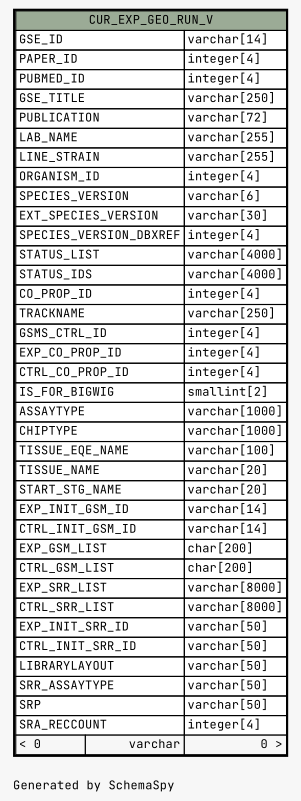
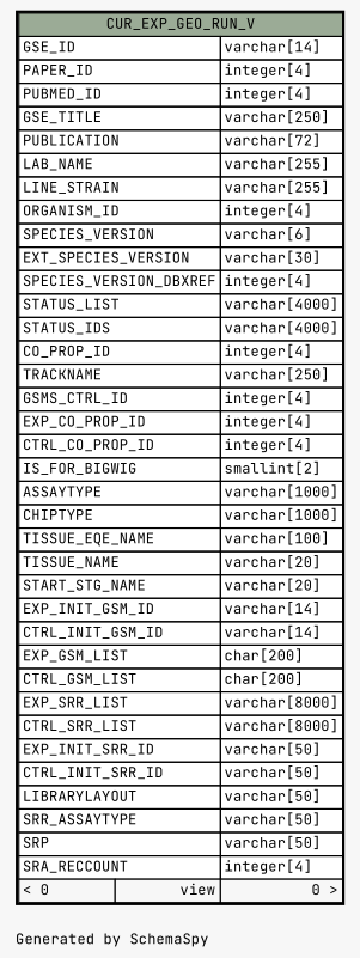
  digraph {
    bgcolor="#f7f7f7"
    fontname="JetBrains Mono"
    fontsize=11
    label="\nGenerated by SchemaSpy"
    labeljust=l
    nodesep=0.18
    rankdir=RL
    ranksep=0.46
-   n1 [fontname="JetBrains Mono" fontsize=11 label=<     <TABLE BORDER="2" CELLBORDER="1" CELLSPACING="0" BGCOLOR="#ffffff">       <TR><TD COLSPAN="3" BGCOLOR="#9bab96" ALIGN="CENTER">CUR_EXP_GEO_RUN_V</TD></TR>       <TR><TD PORT="GSE_ID" COLSPAN="2" ALIGN="LEFT">GSE_ID</TD><TD PORT="GSE_ID.type" ALIGN="LEFT">varchar[14]</TD></TR>       <TR><TD PORT="PAPER_ID" COLSPAN="2" ALIGN="LEFT">PAPER_ID</TD><TD PORT="PAPER_ID.type" ALIGN="LEFT">integer[4]</TD></TR>       <TR><TD PORT="PUBMED_ID" COLSPAN="2" ALIGN="LEFT">PUBMED_ID</TD><TD PORT="PUBMED_ID.type" ALIGN="LEFT">integer[4]</TD></TR>       <TR><TD PORT="GSE_TITLE" COLSPAN="2" ALIGN="LEFT">GSE_TITLE</TD><TD PORT="GSE_TITLE.type" ALIGN="LEFT">varchar[250]</TD></TR>       <TR><TD PORT="PUBLICATION" COLSPAN="2" ALIGN="LEFT">PUBLICATION</TD><TD PORT="PUBLICATION.type" ALIGN="LEFT">varchar[72]</TD></TR>       <TR><TD PORT="LAB_NAME" COLSPAN="2" ALIGN="LEFT">LAB_NAME</TD><TD PORT="LAB_NAME.type" ALIGN="LEFT">varchar[255]</TD></TR>       <TR><TD PORT="LINE_STRAIN" COLSPAN="2" ALIGN="LEFT">LINE_STRAIN</TD><TD PORT="LINE_STRAIN.type" ALIGN="LEFT">varchar[255]</TD></TR>       <TR><TD PORT="ORGANISM_ID" COLSPAN="2" ALIGN="LEFT">ORGANISM_ID</TD><TD PORT="ORGANISM_ID.type" ALIGN="LEFT">integer[4]</TD></TR>       <TR><TD PORT="SPECIES_VERSION" COLSPAN="2" ALIGN="LEFT">SPECIES_VERSION</TD><TD PORT="SPECIES_VERSION.type" ALIGN="LEFT">varchar[6]</TD></TR>       <TR><TD PORT="EXT_SPECIES_VERSION" COLSPAN="2" ALIGN="LEFT">EXT_SPECIES_VERSION</TD><TD PORT="EXT_SPECIES_VERSION.type" ALIGN="LEFT">varchar[30]</TD></TR>       <TR><TD PORT="SPECIES_VERSION_DBXREF" COLSPAN="2" ALIGN="LEFT">SPECIES_VERSION_DBXREF</TD><TD PORT="SPECIES_VERSION_DBXREF.type" ALIGN="LEFT">integer[4]</TD></TR>       <TR><TD PORT="STATUS_LIST" COLSPAN="2" ALIGN="LEFT">STATUS_LIST</TD><TD PORT="STATUS_LIST.type" ALIGN="LEFT">varchar[4000]</TD></TR>       <TR><TD PORT="STATUS_IDS" COLSPAN="2" ALIGN="LEFT">STATUS_IDS</TD><TD PORT="STATUS_IDS.type" ALIGN="LEFT">varchar[4000]</TD></TR>       <TR><TD PORT="CO_PROP_ID" COLSPAN="2" ALIGN="LEFT">CO_PROP_ID</TD><TD PORT="CO_PROP_ID.type" ALIGN="LEFT">integer[4]</TD></TR>       <TR><TD PORT="TRACKNAME" COLSPAN="2" ALIGN="LEFT">TRACKNAME</TD><TD PORT="TRACKNAME.type" ALIGN="LEFT">varchar[250]</TD></TR>       <TR><TD PORT="GSMS_CTRL_ID" COLSPAN="2" ALIGN="LEFT">GSMS_CTRL_ID</TD><TD PORT="GSMS_CTRL_ID.type" ALIGN="LEFT">integer[4]</TD></TR>       <TR><TD PORT="EXP_CO_PROP_ID" COLSPAN="2" ALIGN="LEFT">EXP_CO_PROP_ID</TD><TD PORT="EXP_CO_PROP_ID.type" ALIGN="LEFT">integer[4]</TD></TR>       <TR><TD PORT="CTRL_CO_PROP_ID" COLSPAN="2" ALIGN="LEFT">CTRL_CO_PROP_ID</TD><TD PORT="CTRL_CO_PROP_ID.type" ALIGN="LEFT">integer[4]</TD></TR>       <TR><TD PORT="IS_FOR_BIGWIG" COLSPAN="2" ALIGN="LEFT">IS_FOR_BIGWIG</TD><TD PORT="IS_FOR_BIGWIG.type" ALIGN="LEFT">smallint[2]</TD></TR>       <TR><TD PORT="ASSAYTYPE" COLSPAN="2" ALIGN="LEFT">ASSAYTYPE</TD><TD PORT="ASSAYTYPE.type" ALIGN="LEFT">varchar[1000]</TD></TR>       <TR><TD PORT="CHIPTYPE" COLSPAN="2" ALIGN="LEFT">CHIPTYPE</TD><TD PORT="CHIPTYPE.type" ALIGN="LEFT">varchar[1000]</TD></TR>       <TR><TD PORT="TISSUE_EQE_NAME" COLSPAN="2" ALIGN="LEFT">TISSUE_EQE_NAME</TD><TD PORT="TISSUE_EQE_NAME.type" ALIGN="LEFT">varchar[100]</TD></TR>       <TR><TD PORT="TISSUE_NAME" COLSPAN="2" ALIGN="LEFT">TISSUE_NAME</TD><TD PORT="TISSUE_NAME.type" ALIGN="LEFT">varchar[20]</TD></TR>       <TR><TD PORT="START_STG_NAME" COLSPAN="2" ALIGN="LEFT">START_STG_NAME</TD><TD PORT="START_STG_NAME.type" ALIGN="LEFT">varchar[20]</TD></TR>       <TR><TD PORT="EXP_INIT_GSM_ID" COLSPAN="2" ALIGN="LEFT">EXP_INIT_GSM_ID</TD><TD PORT="EXP_INIT_GSM_ID.type" ALIGN="LEFT">varchar[14]</TD></TR>       <TR><TD PORT="CTRL_INIT_GSM_ID" COLSPAN="2" ALIGN="LEFT">CTRL_INIT_GSM_ID</TD><TD PORT="CTRL_INIT_GSM_ID.type" ALIGN="LEFT">varchar[14]</TD></TR>       <TR><TD PORT="EXP_GSM_LIST" COLSPAN="2" ALIGN="LEFT">EXP_GSM_LIST</TD><TD PORT="EXP_GSM_LIST.type" ALIGN="LEFT">char[200]</TD></TR>       <TR><TD PORT="CTRL_GSM_LIST" COLSPAN="2" ALIGN="LEFT">CTRL_GSM_LIST</TD><TD PORT="CTRL_GSM_LIST.type" ALIGN="LEFT">char[200]</TD></TR>       <TR><TD PORT="EXP_SRR_LIST" COLSPAN="2" ALIGN="LEFT">EXP_SRR_LIST</TD><TD PORT="EXP_SRR_LIST.type" ALIGN="LEFT">varchar[8000]</TD></TR>       <TR><TD PORT="CTRL_SRR_LIST" COLSPAN="2" ALIGN="LEFT">CTRL_SRR_LIST</TD><TD PORT="CTRL_SRR_LIST.type" ALIGN="LEFT">varchar[8000]</TD></TR>       <TR><TD PORT="EXP_INIT_SRR_ID" COLSPAN="2" ALIGN="LEFT">EXP_INIT_SRR_ID</TD><TD PORT="EXP_INIT_SRR_ID.type" ALIGN="LEFT">varchar[50]</TD></TR>       <TR><TD PORT="CTRL_INIT_SRR_ID" COLSPAN="2" ALIGN="LEFT">CTRL_INIT_SRR_ID</TD><TD PORT="CTRL_INIT_SRR_ID.type" ALIGN="LEFT">varchar[50]</TD></TR>       <TR><TD PORT="LIBRARYLAYOUT" COLSPAN="2" ALIGN="LEFT">LIBRARYLAYOUT</TD><TD PORT="LIBRARYLAYOUT.type" ALIGN="LEFT">varchar[50]</TD></TR>       <TR><TD PORT="SRR_ASSAYTYPE" COLSPAN="2" ALIGN="LEFT">SRR_ASSAYTYPE</TD><TD PORT="SRR_ASSAYTYPE.type" ALIGN="LEFT">varchar[50]</TD></TR>       <TR><TD PORT="SRP" COLSPAN="2" ALIGN="LEFT">SRP</TD><TD PORT="SRP.type" ALIGN="LEFT">varchar[50]</TD></TR>       <TR><TD PORT="SRA_RECCOUNT" COLSPAN="2" ALIGN="LEFT">SRA_RECCOUNT</TD><TD PORT="SRA_RECCOUNT.type" ALIGN="LEFT">integer[4]</TD></TR>       <TR><TD ALIGN="LEFT" BGCOLOR="#f7f7f7">&lt; 0</TD><TD ALIGN="RIGHT" BGCOLOR="#f7f7f7">varchar</TD><TD ALIGN="RIGHT" BGCOLOR="#f7f7f7">0 &gt;</TD></TR>     </TABLE>> shape=plaintext]
+   n1 [fontname="JetBrains Mono" fontsize=11 label=<     <TABLE BORDER="2" CELLBORDER="1" CELLSPACING="0" BGCOLOR="#ffffff">       <TR><TD COLSPAN="3" BGCOLOR="#9bab96" ALIGN="CENTER">CUR_EXP_GEO_RUN_V</TD></TR>       <TR><TD PORT="GSE_ID" COLSPAN="2" ALIGN="LEFT">GSE_ID</TD><TD PORT="GSE_ID.type" ALIGN="LEFT">varchar[14]</TD></TR>       <TR><TD PORT="PAPER_ID" COLSPAN="2" ALIGN="LEFT">PAPER_ID</TD><TD PORT="PAPER_ID.type" ALIGN="LEFT">integer[4]</TD></TR>       <TR><TD PORT="PUBMED_ID" COLSPAN="2" ALIGN="LEFT">PUBMED_ID</TD><TD PORT="PUBMED_ID.type" ALIGN="LEFT">integer[4]</TD></TR>       <TR><TD PORT="GSE_TITLE" COLSPAN="2" ALIGN="LEFT">GSE_TITLE</TD><TD PORT="GSE_TITLE.type" ALIGN="LEFT">varchar[250]</TD></TR>       <TR><TD PORT="PUBLICATION" COLSPAN="2" ALIGN="LEFT">PUBLICATION</TD><TD PORT="PUBLICATION.type" ALIGN="LEFT">varchar[72]</TD></TR>       <TR><TD PORT="LAB_NAME" COLSPAN="2" ALIGN="LEFT">LAB_NAME</TD><TD PORT="LAB_NAME.type" ALIGN="LEFT">varchar[255]</TD></TR>       <TR><TD PORT="LINE_STRAIN" COLSPAN="2" ALIGN="LEFT">LINE_STRAIN</TD><TD PORT="LINE_STRAIN.type" ALIGN="LEFT">varchar[255]</TD></TR>       <TR><TD PORT="ORGANISM_ID" COLSPAN="2" ALIGN="LEFT">ORGANISM_ID</TD><TD PORT="ORGANISM_ID.type" ALIGN="LEFT">integer[4]</TD></TR>       <TR><TD PORT="SPECIES_VERSION" COLSPAN="2" ALIGN="LEFT">SPECIES_VERSION</TD><TD PORT="SPECIES_VERSION.type" ALIGN="LEFT">varchar[6]</TD></TR>       <TR><TD PORT="EXT_SPECIES_VERSION" COLSPAN="2" ALIGN="LEFT">EXT_SPECIES_VERSION</TD><TD PORT="EXT_SPECIES_VERSION.type" ALIGN="LEFT">varchar[30]</TD></TR>       <TR><TD PORT="SPECIES_VERSION_DBXREF" COLSPAN="2" ALIGN="LEFT">SPECIES_VERSION_DBXREF</TD><TD PORT="SPECIES_VERSION_DBXREF.type" ALIGN="LEFT">integer[4]</TD></TR>       <TR><TD PORT="STATUS_LIST" COLSPAN="2" ALIGN="LEFT">STATUS_LIST</TD><TD PORT="STATUS_LIST.type" ALIGN="LEFT">varchar[4000]</TD></TR>       <TR><TD PORT="STATUS_IDS" COLSPAN="2" ALIGN="LEFT">STATUS_IDS</TD><TD PORT="STATUS_IDS.type" ALIGN="LEFT">varchar[4000]</TD></TR>       <TR><TD PORT="CO_PROP_ID" COLSPAN="2" ALIGN="LEFT">CO_PROP_ID</TD><TD PORT="CO_PROP_ID.type" ALIGN="LEFT">integer[4]</TD></TR>       <TR><TD PORT="TRACKNAME" COLSPAN="2" ALIGN="LEFT">TRACKNAME</TD><TD PORT="TRACKNAME.type" ALIGN="LEFT">varchar[250]</TD></TR>       <TR><TD PORT="GSMS_CTRL_ID" COLSPAN="2" ALIGN="LEFT">GSMS_CTRL_ID</TD><TD PORT="GSMS_CTRL_ID.type" ALIGN="LEFT">integer[4]</TD></TR>       <TR><TD PORT="EXP_CO_PROP_ID" COLSPAN="2" ALIGN="LEFT">EXP_CO_PROP_ID</TD><TD PORT="EXP_CO_PROP_ID.type" ALIGN="LEFT">integer[4]</TD></TR>       <TR><TD PORT="CTRL_CO_PROP_ID" COLSPAN="2" ALIGN="LEFT">CTRL_CO_PROP_ID</TD><TD PORT="CTRL_CO_PROP_ID.type" ALIGN="LEFT">integer[4]</TD></TR>       <TR><TD PORT="IS_FOR_BIGWIG" COLSPAN="2" ALIGN="LEFT">IS_FOR_BIGWIG</TD><TD PORT="IS_FOR_BIGWIG.type" ALIGN="LEFT">smallint[2]</TD></TR>       <TR><TD PORT="ASSAYTYPE" COLSPAN="2" ALIGN="LEFT">ASSAYTYPE</TD><TD PORT="ASSAYTYPE.type" ALIGN="LEFT">varchar[1000]</TD></TR>       <TR><TD PORT="CHIPTYPE" COLSPAN="2" ALIGN="LEFT">CHIPTYPE</TD><TD PORT="CHIPTYPE.type" ALIGN="LEFT">varchar[1000]</TD></TR>       <TR><TD PORT="TISSUE_EQE_NAME" COLSPAN="2" ALIGN="LEFT">TISSUE_EQE_NAME</TD><TD PORT="TISSUE_EQE_NAME.type" ALIGN="LEFT">varchar[100]</TD></TR>       <TR><TD PORT="TISSUE_NAME" COLSPAN="2" ALIGN="LEFT">TISSUE_NAME</TD><TD PORT="TISSUE_NAME.type" ALIGN="LEFT">varchar[20]</TD></TR>       <TR><TD PORT="START_STG_NAME" COLSPAN="2" ALIGN="LEFT">START_STG_NAME</TD><TD PORT="START_STG_NAME.type" ALIGN="LEFT">varchar[20]</TD></TR>       <TR><TD PORT="EXP_INIT_GSM_ID" COLSPAN="2" ALIGN="LEFT">EXP_INIT_GSM_ID</TD><TD PORT="EXP_INIT_GSM_ID.type" ALIGN="LEFT">varchar[14]</TD></TR>       <TR><TD PORT="CTRL_INIT_GSM_ID" COLSPAN="2" ALIGN="LEFT">CTRL_INIT_GSM_ID</TD><TD PORT="CTRL_INIT_GSM_ID.type" ALIGN="LEFT">varchar[14]</TD></TR>       <TR><TD PORT="EXP_GSM_LIST" COLSPAN="2" ALIGN="LEFT">EXP_GSM_LIST</TD><TD PORT="EXP_GSM_LIST.type" ALIGN="LEFT">char[200]</TD></TR>       <TR><TD PORT="CTRL_GSM_LIST" COLSPAN="2" ALIGN="LEFT">CTRL_GSM_LIST</TD><TD PORT="CTRL_GSM_LIST.type" ALIGN="LEFT">char[200]</TD></TR>       <TR><TD PORT="EXP_SRR_LIST" COLSPAN="2" ALIGN="LEFT">EXP_SRR_LIST</TD><TD PORT="EXP_SRR_LIST.type" ALIGN="LEFT">varchar[8000]</TD></TR>       <TR><TD PORT="CTRL_SRR_LIST" COLSPAN="2" ALIGN="LEFT">CTRL_SRR_LIST</TD><TD PORT="CTRL_SRR_LIST.type" ALIGN="LEFT">varchar[8000]</TD></TR>       <TR><TD PORT="EXP_INIT_SRR_ID" COLSPAN="2" ALIGN="LEFT">EXP_INIT_SRR_ID</TD><TD PORT="EXP_INIT_SRR_ID.type" ALIGN="LEFT">varchar[50]</TD></TR>       <TR><TD PORT="CTRL_INIT_SRR_ID" COLSPAN="2" ALIGN="LEFT">CTRL_INIT_SRR_ID</TD><TD PORT="CTRL_INIT_SRR_ID.type" ALIGN="LEFT">varchar[50]</TD></TR>       <TR><TD PORT="LIBRARYLAYOUT" COLSPAN="2" ALIGN="LEFT">LIBRARYLAYOUT</TD><TD PORT="LIBRARYLAYOUT.type" ALIGN="LEFT">varchar[50]</TD></TR>       <TR><TD PORT="SRR_ASSAYTYPE" COLSPAN="2" ALIGN="LEFT">SRR_ASSAYTYPE</TD><TD PORT="SRR_ASSAYTYPE.type" ALIGN="LEFT">varchar[50]</TD></TR>       <TR><TD PORT="SRP" COLSPAN="2" ALIGN="LEFT">SRP</TD><TD PORT="SRP.type" ALIGN="LEFT">varchar[50]</TD></TR>       <TR><TD PORT="SRA_RECCOUNT" COLSPAN="2" ALIGN="LEFT">SRA_RECCOUNT</TD><TD PORT="SRA_RECCOUNT.type" ALIGN="LEFT">integer[4]</TD></TR>       <TR><TD ALIGN="LEFT" BGCOLOR="#f7f7f7">&lt; 0</TD><TD ALIGN="RIGHT" BGCOLOR="#f7f7f7">view</TD><TD ALIGN="RIGHT" BGCOLOR="#f7f7f7">0 &gt;</TD></TR>     </TABLE>> shape=plaintext]
  }
